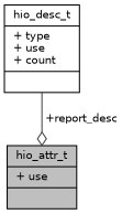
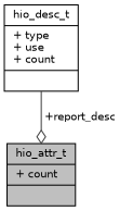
  digraph {
    node [color=black fontname=Helvetica fontsize=10 shape=record]
-   n1 [fillcolor=grey75 fontcolor=black height=0.2 label="{hio_attr_t\n|+ use\l|}" style=filled width=0.4]
+   n1 [fillcolor=grey75 fontcolor=black height=0.2 label="{hio_attr_t\n|+ count\l|}" style=filled width=0.4]
    n2 [height=0.2 label="{hio_desc_t\n|+ type\l+ use\l+ count\l|}" width=0.4]
    n2 -> n1 [arrowhead=odiamond color=grey25 fontname=Helvetica fontsize=10 label=" +report_desc" labelfontname=Helvetica labelfontsize=10 style=solid]
  }
